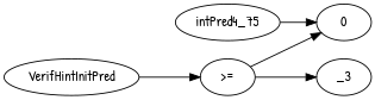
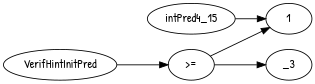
  digraph {
    fontname="Patrick Hand"
    rankdir=LR
    node [fontname="Patrick Hand"]
    edge [fontname="Patrick Hand"]
-   n1 [label=intPred4_75]
-   n2 [label=0]
+   n1 [label=intPred4_15]
+   n2 [label=1]
    n3 [label=VerifHintInitPred]
    n4 [label=">="]
    n5 [label=_3]
    n1 -> n2
    n3 -> n4
    n4 -> n2
    n4 -> n5
  }
